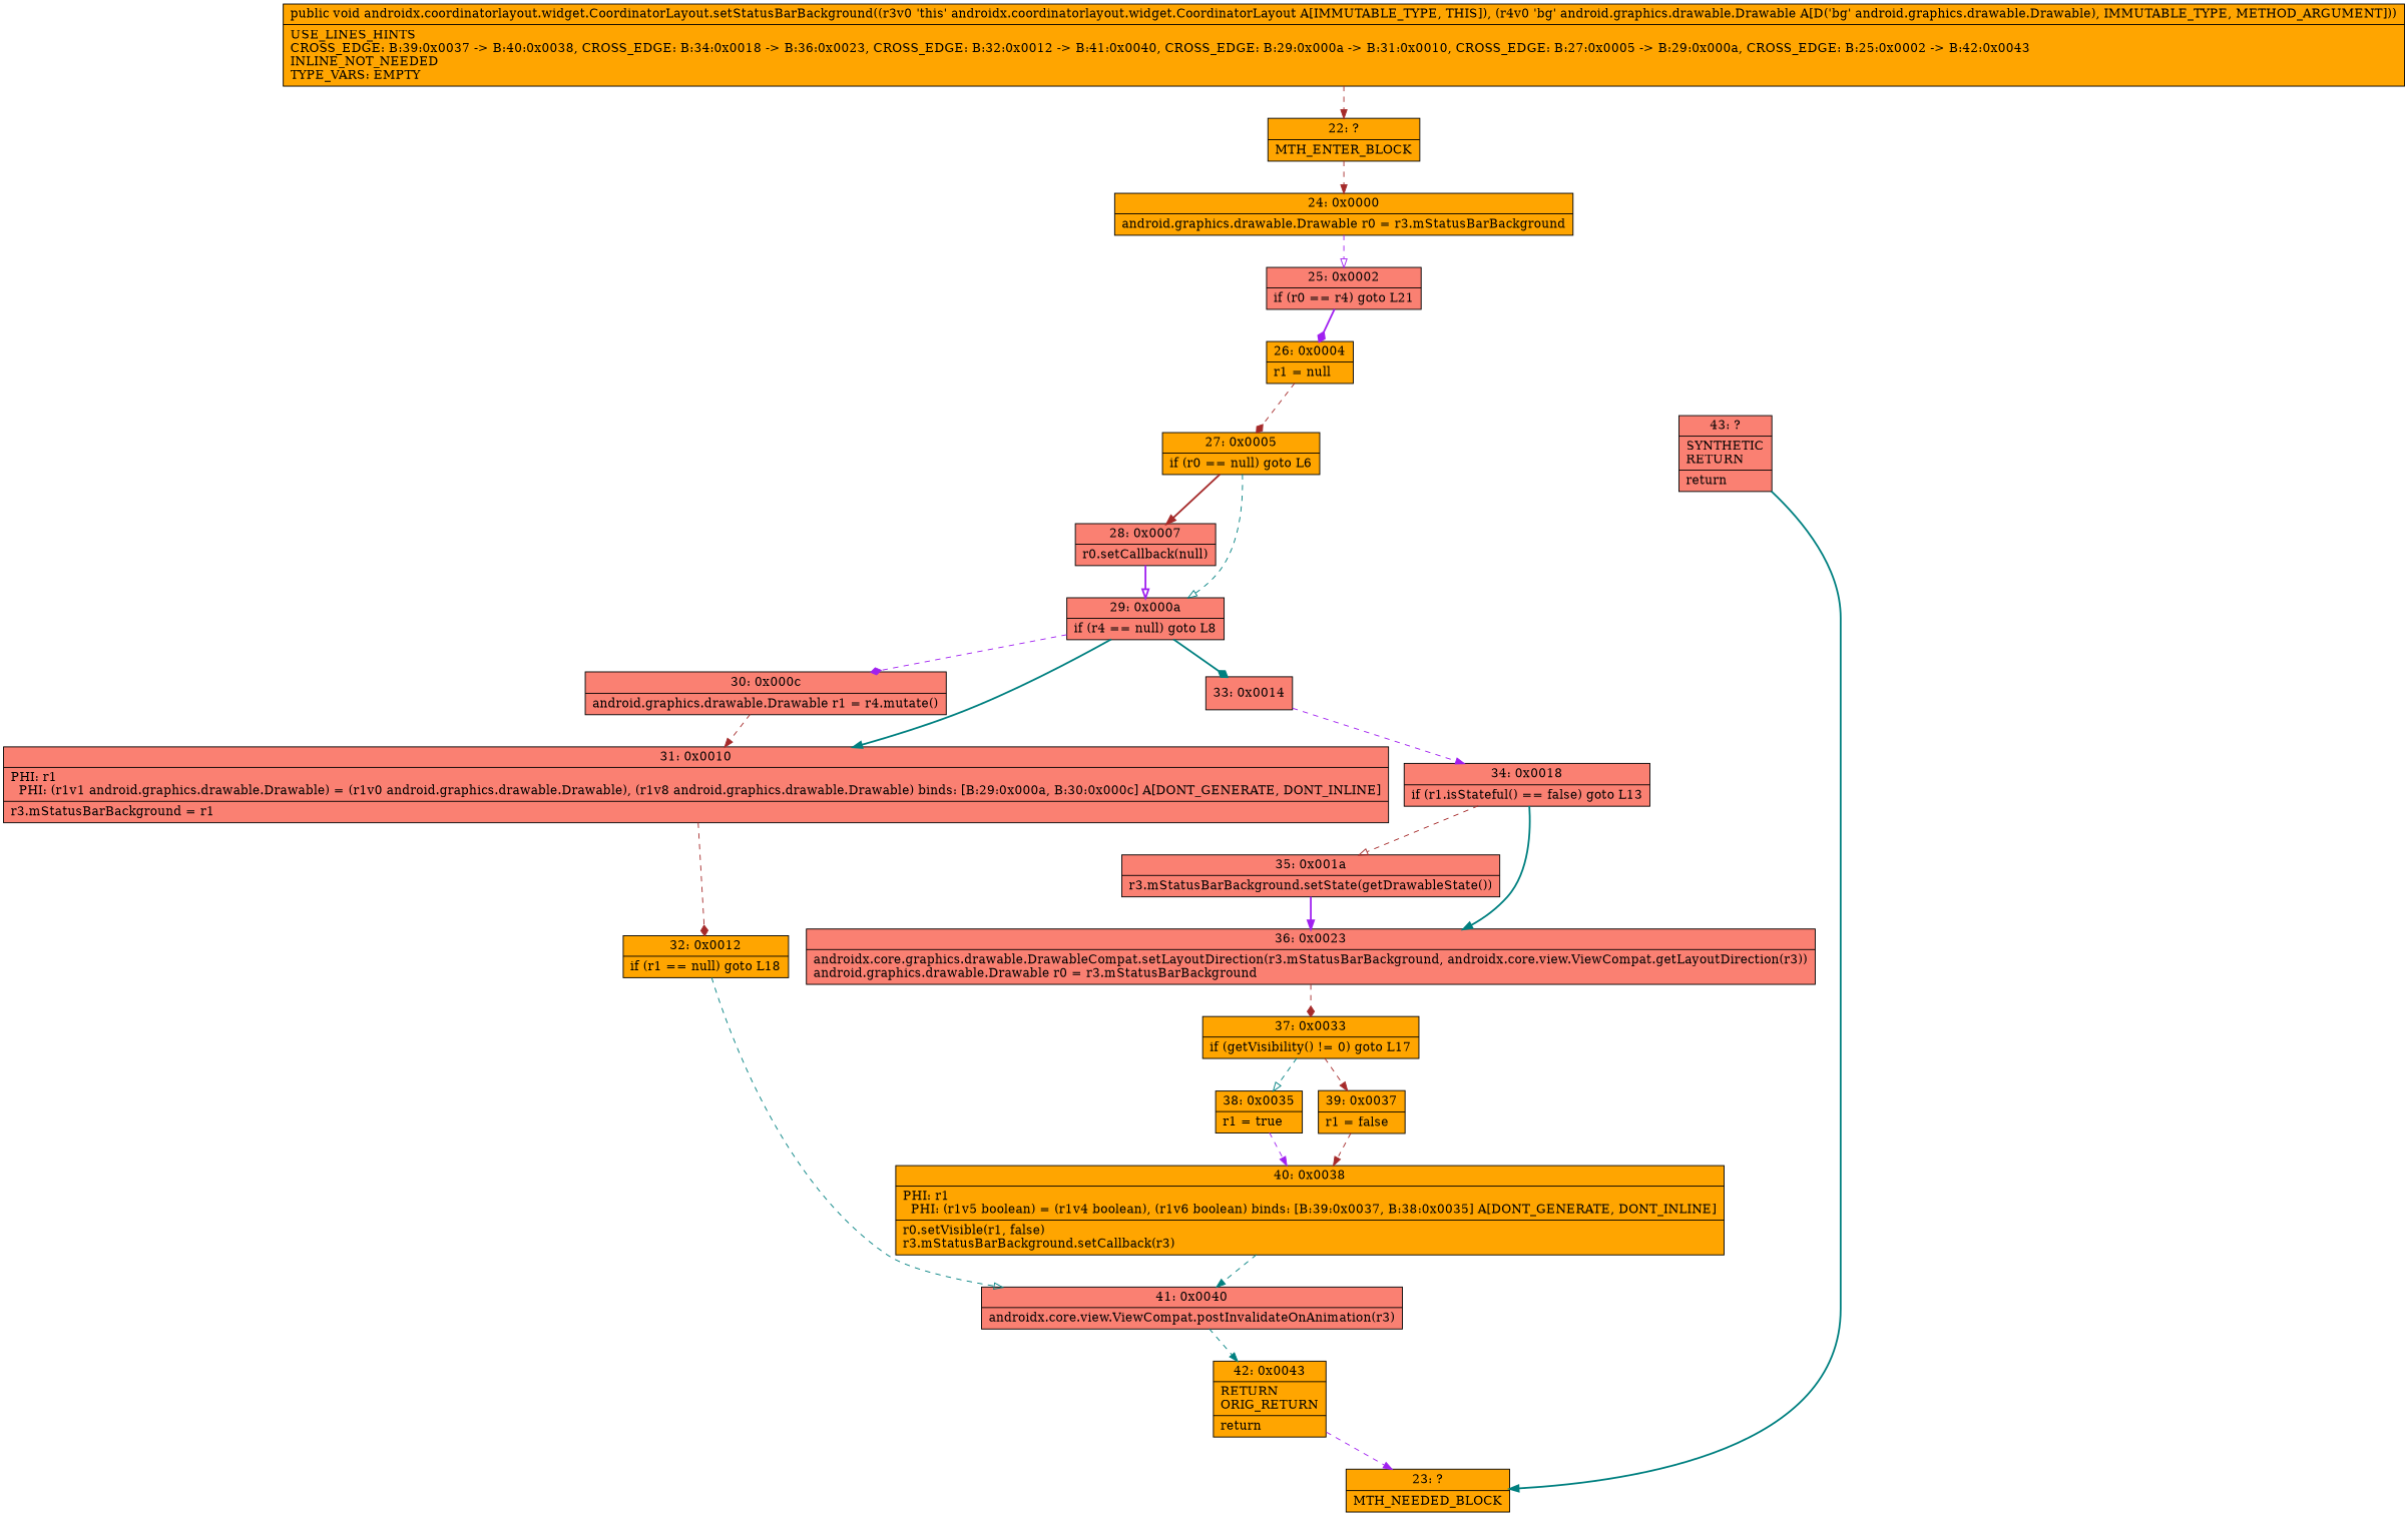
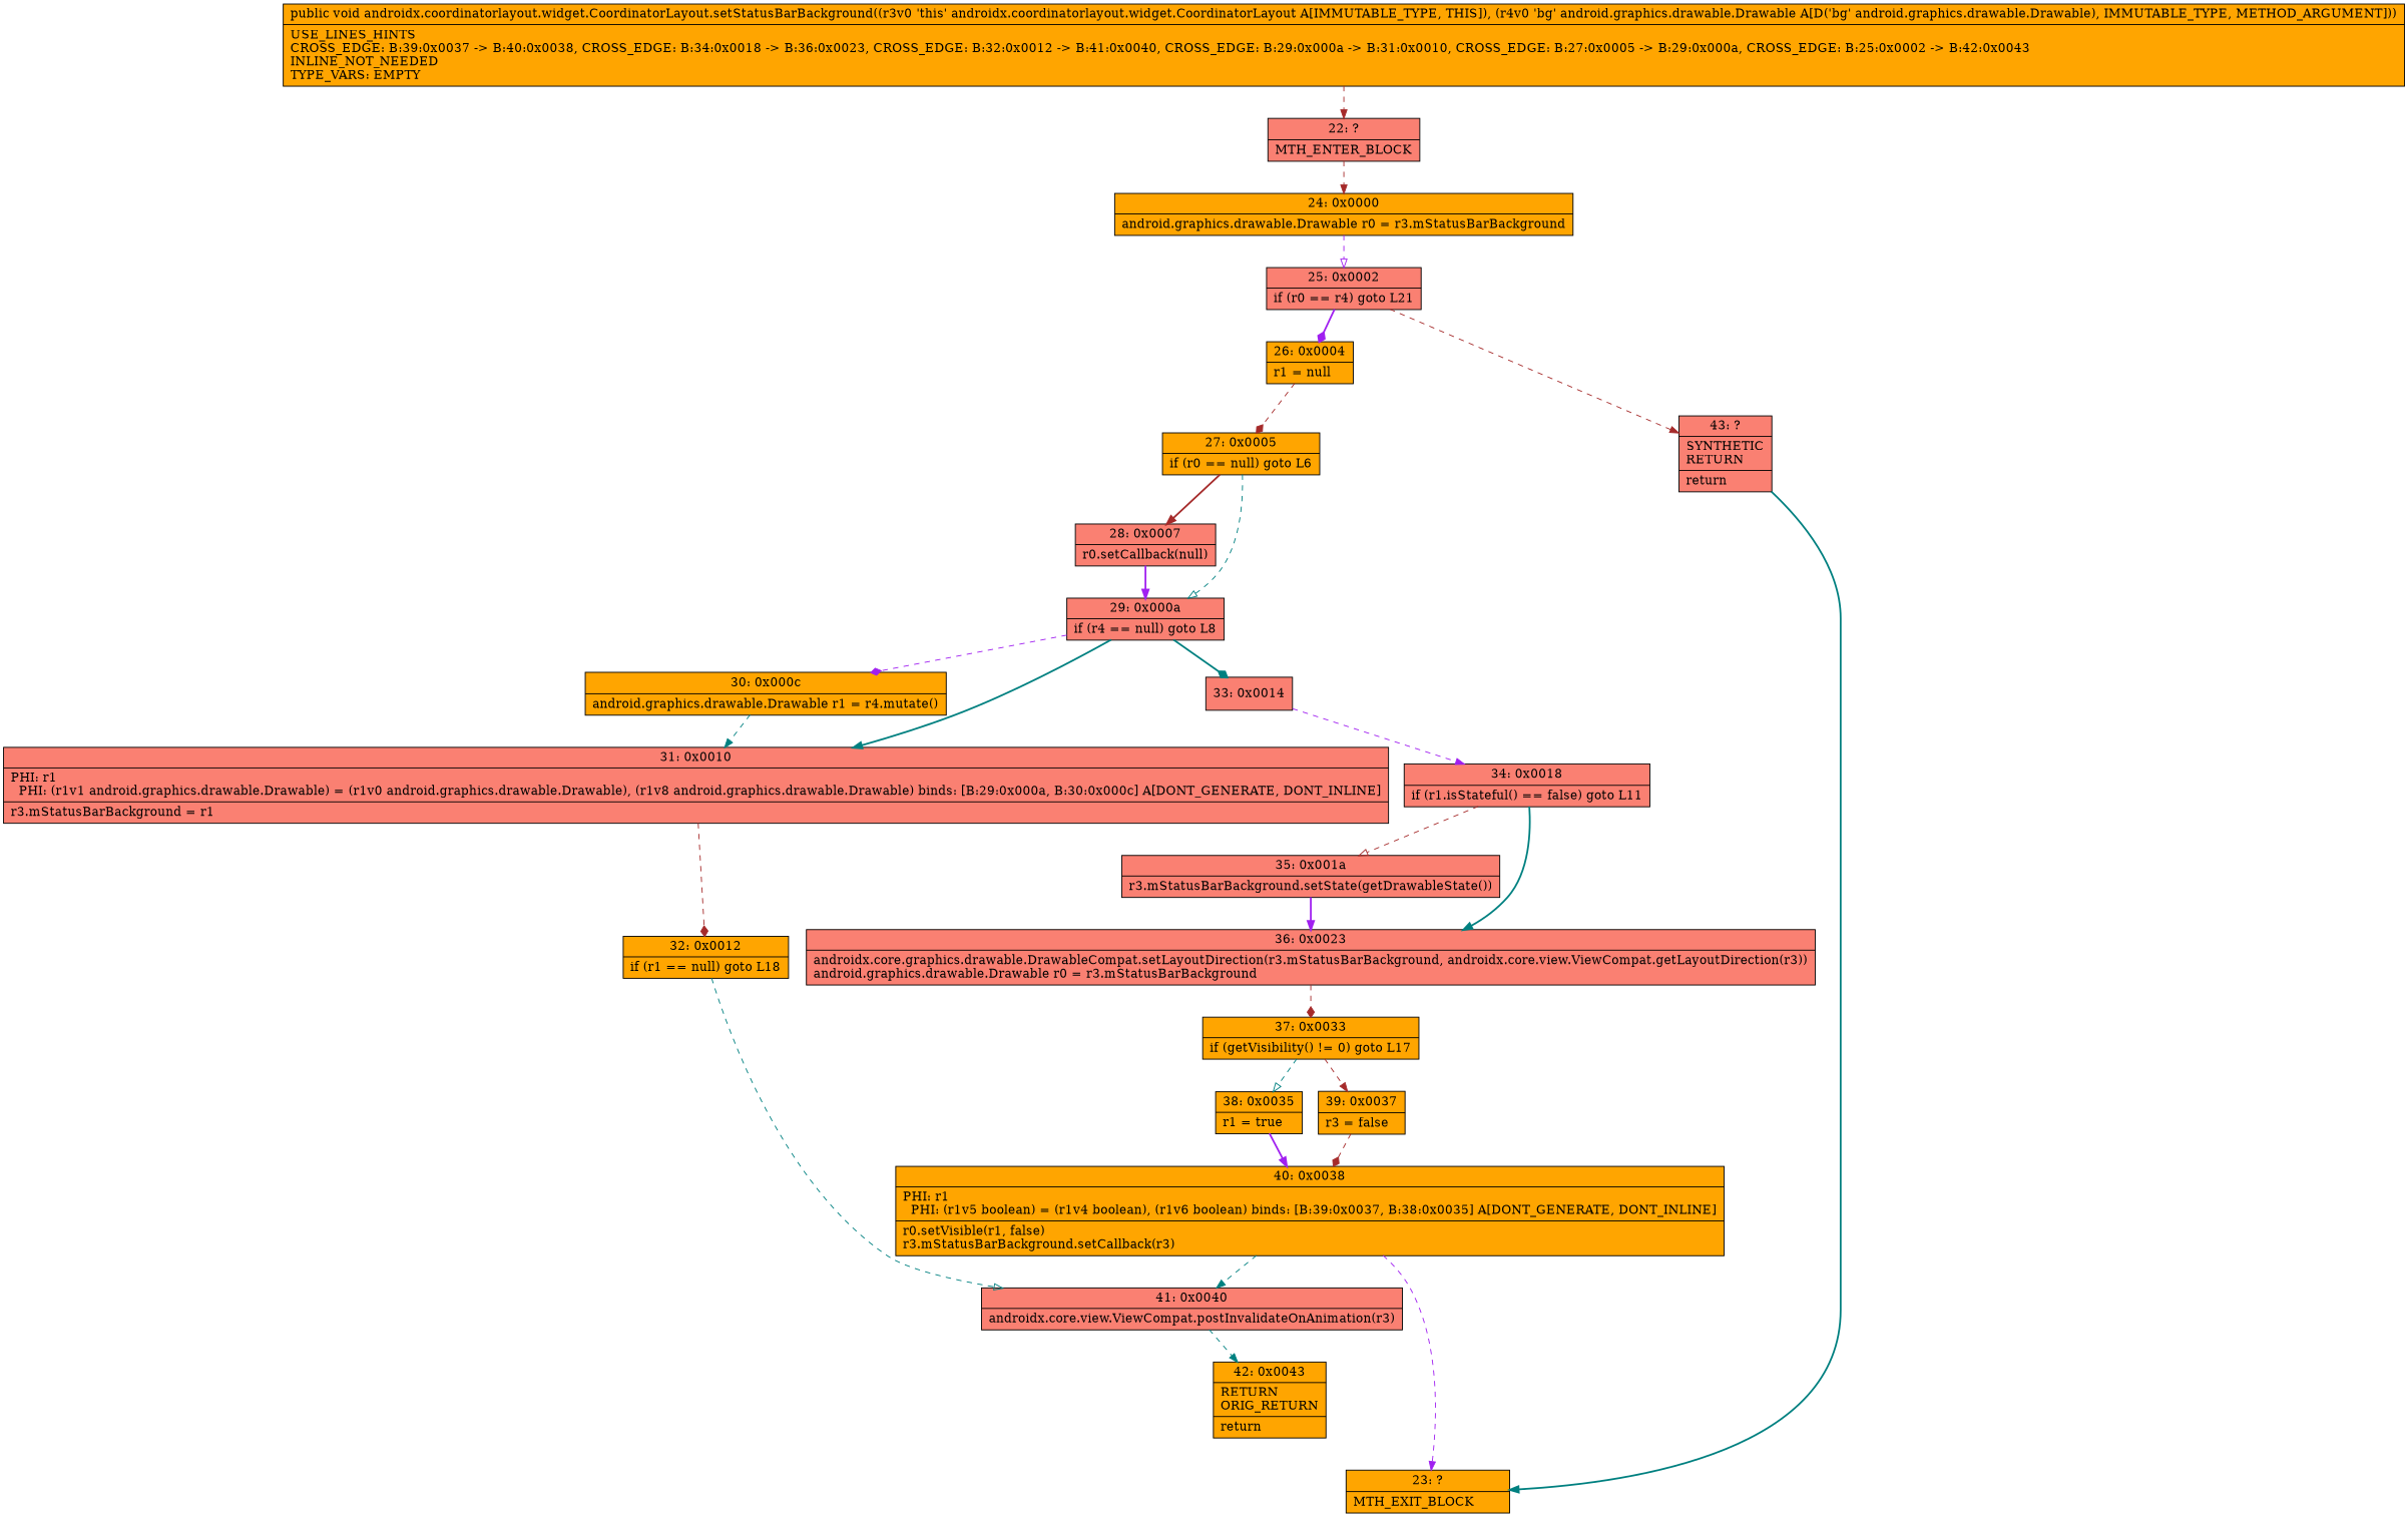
  digraph {
    node [fillcolor=orange shape=record style=filled]
    edge [arrowhead=normal color=brown style=dashed]
-   n1 [label="{22\:\ ?|MTH_ENTER_BLOCK\l}"]
+   n1 [fillcolor=salmon label="{22\:\ ?|MTH_ENTER_BLOCK\l}"]
    n2 [label="{24\:\ 0x0000|android.graphics.drawable.Drawable r0 = r3.mStatusBarBackground\l}"]
    n3 [fillcolor=salmon label="{25\:\ 0x0002|if (r0 == r4) goto L21\l}"]
    n4 [label="{26\:\ 0x0004|r1 = null\l}"]
    n5 [fillcolor=salmon label="{43\:\ ?|SYNTHETIC\lRETURN\l|return\l}"]
    n6 [label="{27\:\ 0x0005|if (r0 == null) goto L6\l}"]
-   n7 [label="{23\:\ ?|MTH_NEEDED_BLOCK\l}"]
+   n7 [label="{23\:\ ?|MTH_EXIT_BLOCK\l}"]
    n8 [fillcolor=salmon label="{28\:\ 0x0007|r0.setCallback(null)\l}"]
    n9 [fillcolor=salmon label="{29\:\ 0x000a|if (r4 == null) goto L8\l}"]
-   n10 [fillcolor=salmon label="{30\:\ 0x000c|android.graphics.drawable.Drawable r1 = r4.mutate()\l}"]
+   n10 [label="{30\:\ 0x000c|android.graphics.drawable.Drawable r1 = r4.mutate()\l}"]
    n11 [fillcolor=salmon label="{31\:\ 0x0010|PHI: r1 \l  PHI: (r1v1 android.graphics.drawable.Drawable) = (r1v0 android.graphics.drawable.Drawable), (r1v8 android.graphics.drawable.Drawable) binds: [B:29:0x000a, B:30:0x000c] A[DONT_GENERATE, DONT_INLINE]\l|r3.mStatusBarBackground = r1\l}"]
    n12 [fillcolor=salmon label="{33\:\ 0x0014}"]
    n13 [label="{32\:\ 0x0012|if (r1 == null) goto L18\l}"]
    n14 [fillcolor=salmon label="{41\:\ 0x0040|androidx.core.view.ViewCompat.postInvalidateOnAnimation(r3)\l}"]
-   n15 [fillcolor=salmon label="{34\:\ 0x0018|if (r1.isStateful() == false) goto L13\l}"]
+   n15 [fillcolor=salmon label="{34\:\ 0x0018|if (r1.isStateful() == false) goto L11\l}"]
    n16 [label="{42\:\ 0x0043|RETURN\lORIG_RETURN\l|return\l}"]
    n17 [fillcolor=salmon label="{35\:\ 0x001a|r3.mStatusBarBackground.setState(getDrawableState())\l}"]
    n18 [fillcolor=salmon label="{36\:\ 0x0023|androidx.core.graphics.drawable.DrawableCompat.setLayoutDirection(r3.mStatusBarBackground, androidx.core.view.ViewCompat.getLayoutDirection(r3))\landroid.graphics.drawable.Drawable r0 = r3.mStatusBarBackground\l}"]
    n19 [label="{37\:\ 0x0033|if (getVisibility() != 0) goto L17\l}"]
    n20 [label="{38\:\ 0x0035|r1 = true\l}"]
-   n21 [label="{39\:\ 0x0037|r1 = false\l}"]
+   n21 [label="{39\:\ 0x0037|r3 = false\l}"]
    n22 [label="{40\:\ 0x0038|PHI: r1 \l  PHI: (r1v5 boolean) = (r1v4 boolean), (r1v6 boolean) binds: [B:39:0x0037, B:38:0x0035] A[DONT_GENERATE, DONT_INLINE]\l|r0.setVisible(r1, false)\lr3.mStatusBarBackground.setCallback(r3)\l}"]
    n23 [label="{public void androidx.coordinatorlayout.widget.CoordinatorLayout.setStatusBarBackground((r3v0 'this' androidx.coordinatorlayout.widget.CoordinatorLayout A[IMMUTABLE_TYPE, THIS]), (r4v0 'bg' android.graphics.drawable.Drawable A[D('bg' android.graphics.drawable.Drawable), IMMUTABLE_TYPE, METHOD_ARGUMENT]))  | USE_LINES_HINTS\lCROSS_EDGE: B:39:0x0037 \-\> B:40:0x0038, CROSS_EDGE: B:34:0x0018 \-\> B:36:0x0023, CROSS_EDGE: B:32:0x0012 \-\> B:41:0x0040, CROSS_EDGE: B:29:0x000a \-\> B:31:0x0010, CROSS_EDGE: B:27:0x0005 \-\> B:29:0x000a, CROSS_EDGE: B:25:0x0002 \-\> B:42:0x0043\lINLINE_NOT_NEEDED\lTYPE_VARS: EMPTY\l}"]
    n1 -> n2
    n2 -> n3 [arrowhead=onormal color=purple]
    n3 -> n4 [arrowhead=diamond color=purple style=bold]
+   n3 -> n5
    n4 -> n6 [arrowhead=diamond]
    n5 -> n7 [color=teal style=bold]
    n6 -> n8 [style=bold]
    n6 -> n9 [arrowhead=onormal color=teal]
-   n8 -> n9 [arrowhead=onormal color=purple style=bold]
+   n8 -> n9 [color=purple style=bold]
    n9 -> n10 [arrowhead=diamond color=purple]
    n9 -> n11 [color=teal style=bold]
    n9 -> n12 [arrowhead=diamond color=teal style=bold]
-   n10 -> n11
+   n10 -> n11 [color=teal]
    n11 -> n13 [arrowhead=diamond]
    n12 -> n15 [color=purple]
    n13 -> n14 [arrowhead=onormal color=teal]
    n14 -> n16 [color=teal]
    n15 -> n17 [arrowhead=onormal]
    n15 -> n18 [color=teal style=bold]
-   n16 -> n7 [color=purple]
+   n22 -> n7 [color=purple]
    n17 -> n18 [color=purple style=bold]
    n18 -> n19 [arrowhead=diamond]
    n19 -> n20 [arrowhead=onormal color=teal]
    n19 -> n21
-   n20 -> n22 [color=purple]
-   n21 -> n22
+   n20 -> n22 [color=purple style=bold]
+   n21 -> n22 [arrowhead=diamond]
    n22 -> n14 [color=teal]
    n23 -> n1
  }
